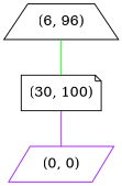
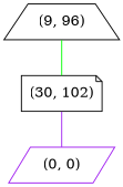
  graph {
    node [color=black]
-   "(9, 96)" [shape=trapezium label="(6, 96)"]
-   "(30, 102)" [shape=note label="(30, 100)"]
+   "(9, 96)" [shape=trapezium]
+   "(30, 102)" [shape=note]
    "(0, 0)" [color=purple shape=parallelogram]
    "(9, 96)" -- "(30, 102)" [color=green weight=2]
    "(30, 102)" -- "(0, 0)" [color=purple weight=4]
  }
